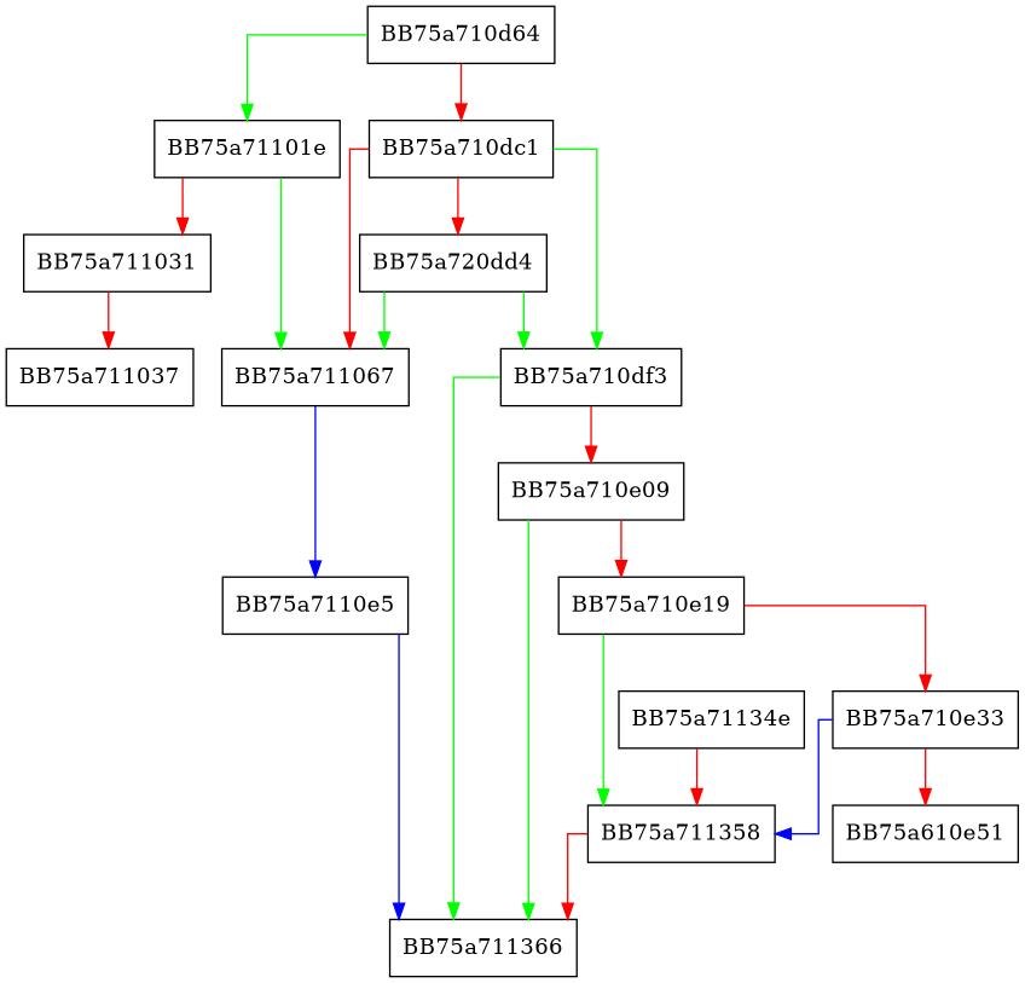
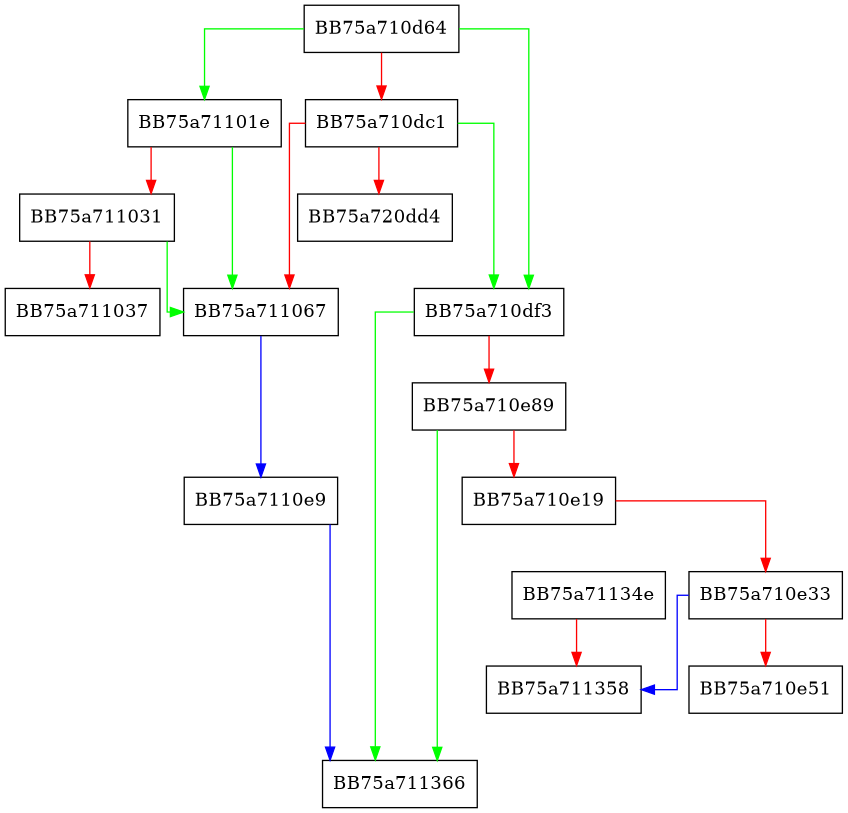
  digraph {
    splines=ortho
    node [shape=box]
    edge [color=red]
    BB75a710d64
    BB75a71101e
    BB75a710dc1
    BB75a711067
    BB75a711031
    BB75a710df3
    n7 [label=BB75a720dd4]
-   BB75a7110e9 [label=BB75a7110e5]
+   BB75a7110e9
    BB75a711037
    BB75a711366
-   BB75a710e09
+   BB75a710e09 [label=BB75a710e89]
    BB75a710e19
    BB75a711358
    BB75a710e33
-   BB75a710e51 [label=BB75a610e51]
+   BB75a710e51
    BB75a71134e
    BB75a710d64 -> BB75a71101e [color=green]
    BB75a710d64 -> BB75a710dc1
    BB75a71101e -> BB75a711067 [color=green]
    BB75a71101e -> BB75a711031
    BB75a710dc1 -> BB75a711067
    BB75a710dc1 -> BB75a710df3 [color=green]
    BB75a710dc1 -> n7
    BB75a711067 -> BB75a7110e9 [color=blue]
-   n7 -> BB75a711067 [color=green]
+   BB75a711031 -> BB75a711067 [color=green]
    BB75a711031 -> BB75a711037
    BB75a710df3 -> BB75a711366 [color=green]
    BB75a710df3 -> BB75a710e09
-   n7 -> BB75a710df3 [color=green]
+   BB75a710d64 -> BB75a710df3 [color=green]
    BB75a7110e9 -> BB75a711366 [color=blue]
    BB75a710e09 -> BB75a711366 [color=green]
    BB75a710e09 -> BB75a710e19
-   BB75a710e19 -> BB75a711358 [color=green]
    BB75a710e19 -> BB75a710e33
-   BB75a711358 -> BB75a711366
    BB75a710e33 -> BB75a711358 [color=blue]
    BB75a710e33 -> BB75a710e51
    BB75a71134e -> BB75a711358
  }
